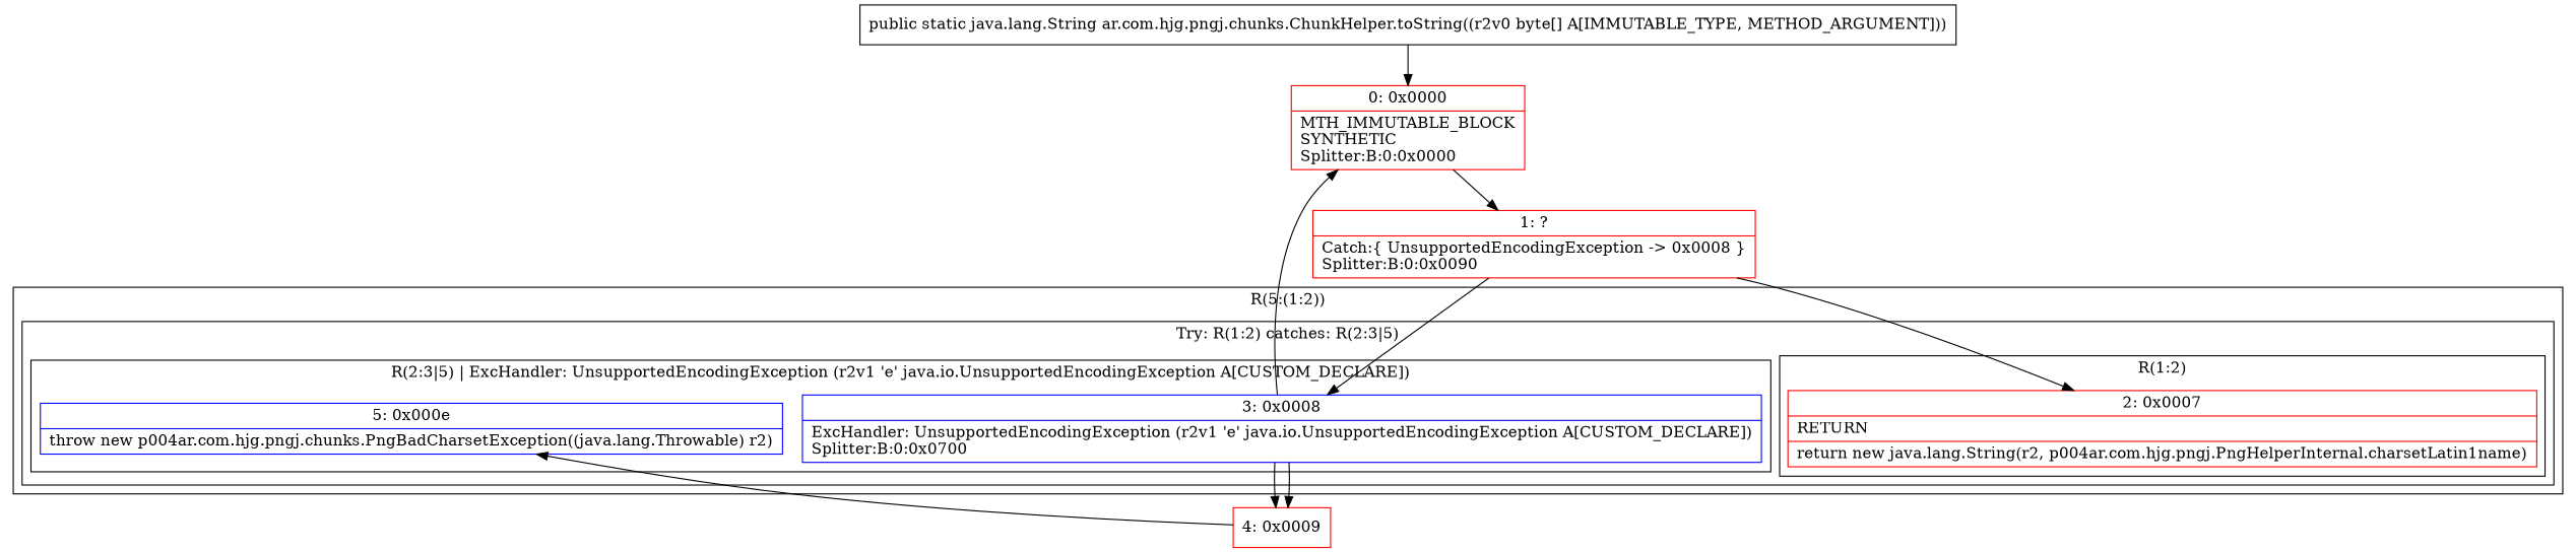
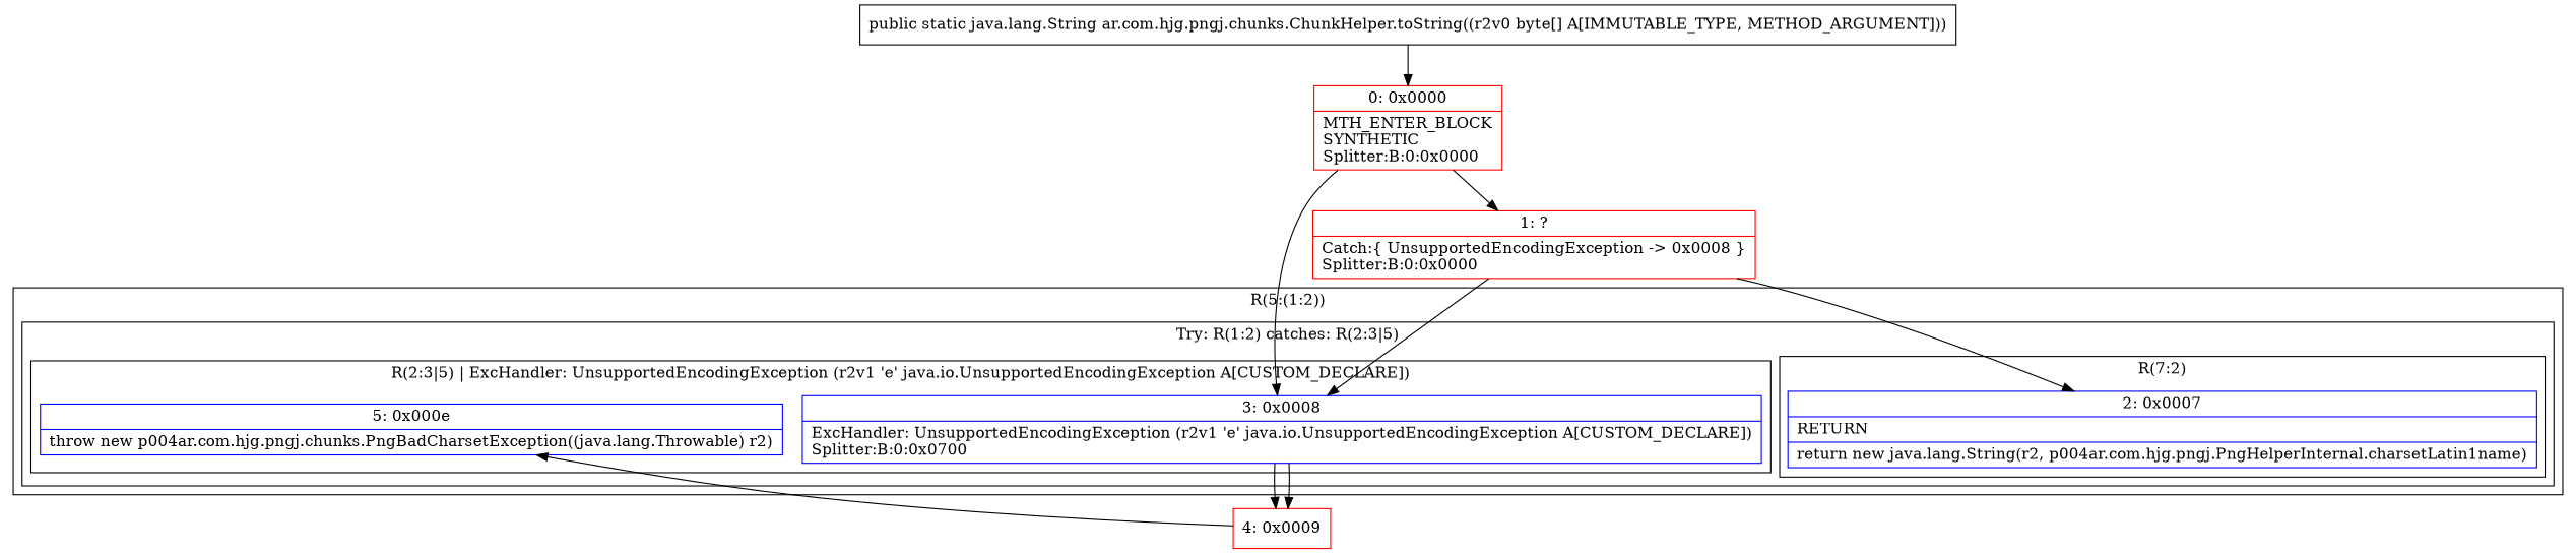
  digraph {
    node [color=blue shape=record]
-   n1 [color=red label="{2\:\ 0x0007|RETURN\l|return new java.lang.String(r2, p004ar.com.hjg.pngj.PngHelperInternal.charsetLatin1name)\l}"]
+   n1 [label="{2\:\ 0x0007|RETURN\l|return new java.lang.String(r2, p004ar.com.hjg.pngj.PngHelperInternal.charsetLatin1name)\l}"]
    n2 [label="{3\:\ 0x0008|ExcHandler: UnsupportedEncodingException (r2v1 'e' java.io.UnsupportedEncodingException A[CUSTOM_DECLARE])\lSplitter:B:0:0x0700\l}"]
    n3 [label="{5\:\ 0x000e|throw new p004ar.com.hjg.pngj.chunks.PngBadCharsetException((java.lang.Throwable) r2)\l}"]
    n4 [color=red label="{4\:\ 0x0009}"]
-   n5 [color=red label="{0\:\ 0x0000|MTH_IMMUTABLE_BLOCK\lSYNTHETIC\lSplitter:B:0:0x0000\l}"]
-   n6 [color=red label="{1\:\ ?|Catch:\{ UnsupportedEncodingException \-\> 0x0008 \}\lSplitter:B:0:0x0090\l}"]
+   n5 [color=red label="{0\:\ 0x0000|MTH_ENTER_BLOCK\lSYNTHETIC\lSplitter:B:0:0x0000\l}"]
+   n6 [color=red label="{1\:\ ?|Catch:\{ UnsupportedEncodingException \-\> 0x0008 \}\lSplitter:B:0:0x0000\l}"]
    n7 [label="{public static java.lang.String ar.com.hjg.pngj.chunks.ChunkHelper.toString((r2v0 byte[] A[IMMUTABLE_TYPE, METHOD_ARGUMENT])) }" color=""]
    subgraph cluster_1 {
      label="R(5:(1:2))"
      subgraph cluster_2 {
        label="Try: R(1:2) catches: R(2:3|5)"
        subgraph cluster_3 {
-         label="R(1:2)"
+         label="R(7:2)"
          n1
        }
        subgraph cluster_4 {
          label="R(2:3|5) | ExcHandler: UnsupportedEncodingException (r2v1 'e' java.io.UnsupportedEncodingException A[CUSTOM_DECLARE])\l"
          n2
          n3
        }
      }
    }
    subgraph cluster_5 {
      label="R(2:3|5) | ExcHandler: UnsupportedEncodingException (r2v1 'e' java.io.UnsupportedEncodingException A[CUSTOM_DECLARE])\l"
    }
    n2 -> n4
    n2 -> n4
    n4 -> n3
-   n2 -> n5
+   n5 -> n2
    n5 -> n6
    n6 -> n1
    n6 -> n2
    n7 -> n5
  }
